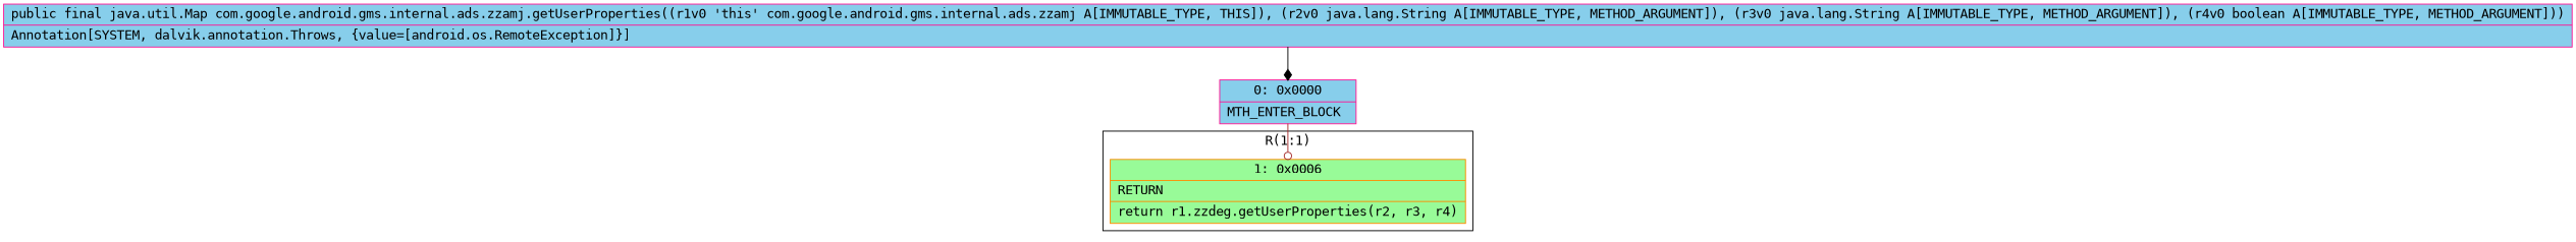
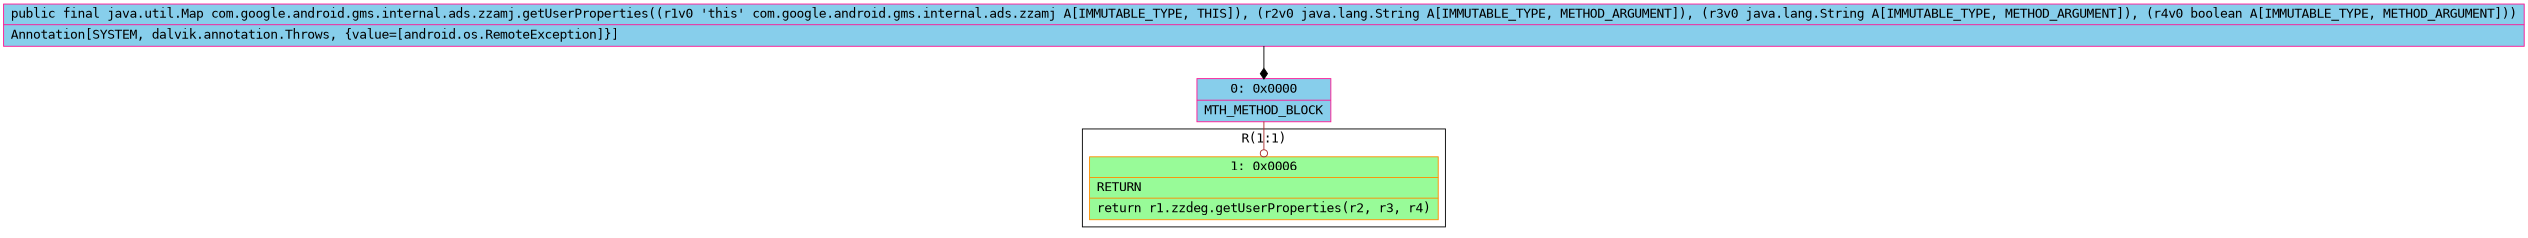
  digraph {
    fontname="DejaVu Sans Mono"
    node [color=deeppink shape=record style=filled fillcolor=skyblue fontname="DejaVu Sans Mono"]
    edge [fontname="DejaVu Sans Mono"]
    n1 [color=darkorange label="{1\:\ 0x0006|RETURN\l|return r1.zzdeg.getUserProperties(r2, r3, r4)\l}" fillcolor=palegreen]
-   n2 [label="{0\:\ 0x0000|MTH_ENTER_BLOCK\l}"]
+   n2 [label="{0\:\ 0x0000|MTH_METHOD_BLOCK\l}"]
    n3 [label="{public final java.util.Map com.google.android.gms.internal.ads.zzamj.getUserProperties((r1v0 'this' com.google.android.gms.internal.ads.zzamj A[IMMUTABLE_TYPE, THIS]), (r2v0 java.lang.String A[IMMUTABLE_TYPE, METHOD_ARGUMENT]), (r3v0 java.lang.String A[IMMUTABLE_TYPE, METHOD_ARGUMENT]), (r4v0 boolean A[IMMUTABLE_TYPE, METHOD_ARGUMENT]))  | Annotation[SYSTEM, dalvik.annotation.Throws, \{value=[android.os.RemoteException]\}]\l}"]
    subgraph cluster_1 {
      label="R(1:1)"
      n1
    }
    n2 -> n1 [color=brown arrowhead=odot]
    n3 -> n2 [color=black arrowhead=diamond]
  }
